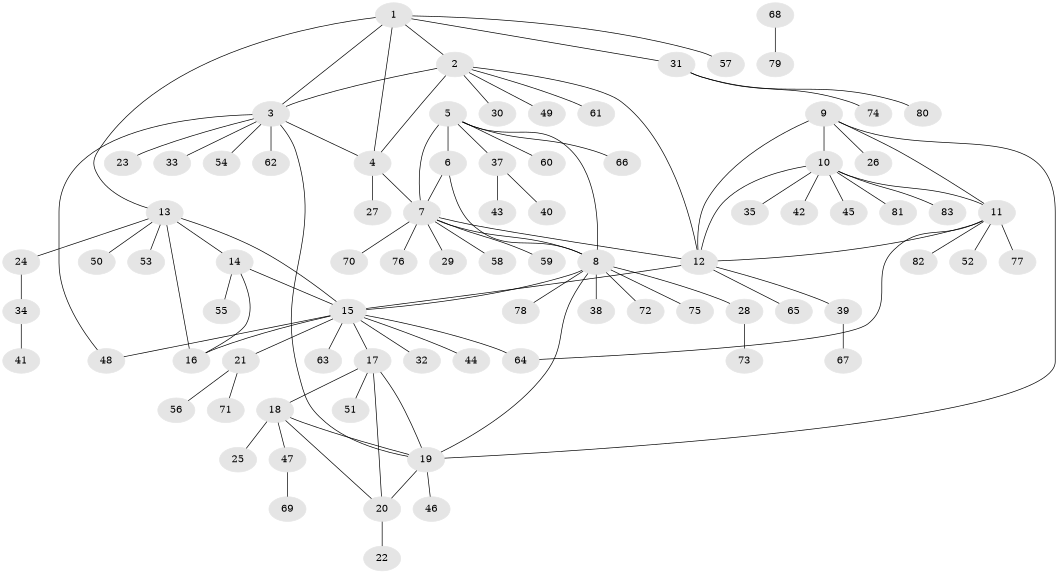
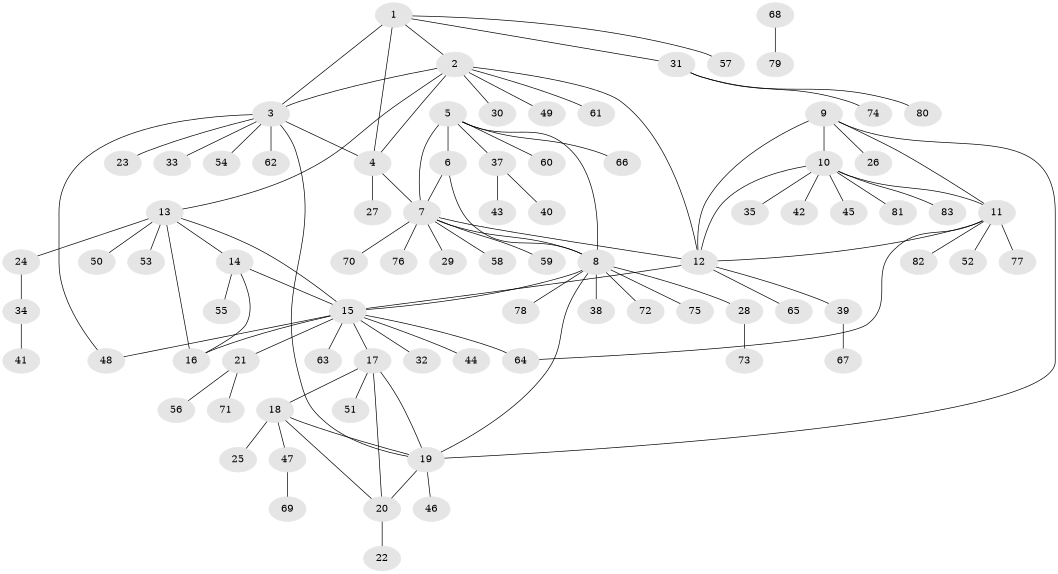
  graph {
    node [color=gray90 style=filled]
    1
    2
    3
    4
    31
    57
    12
    13
    30
    49
    61
    19
    23
    33
    48
    54
    62
    7
    27
    74
    80
    15
    39
    65
    14
    16
    24
    50
    53
    20
    46
    8
    29
    58
    59
    70
    76
    5
    6
    37
    60
    66
    28
    38
    72
    75
    78
    40
    43
    64
    17
    21
    32
    44
    63
    73
    9
    10
    11
    26
    35
    42
    45
    81
    83
    52
    77
    82
    67
    55
    34
    18
    51
    56
    71
    25
    47
    22
    69
    41
    68
    79
    1 -- 2
    1 -- 3
    1 -- 4
    1 -- 31
    1 -- 57
    2 -- 3
    2 -- 4
    2 -- 12
-   1 -- 13
+   2 -- 13
    2 -- 30
    2 -- 49
    2 -- 61
    3 -- 4
    3 -- 19
    3 -- 23
    3 -- 33
    3 -- 48
    3 -- 54
    3 -- 62
    4 -- 7
    4 -- 27
    31 -- 74
    31 -- 80
    12 -- 15
    12 -- 39
    12 -- 65
    13 -- 15
    13 -- 14
    13 -- 16
    13 -- 24
    13 -- 50
    13 -- 53
    19 -- 20
    19 -- 46
    7 -- 12
    7 -- 8
    7 -- 29
    7 -- 58
    7 -- 59
    7 -- 70
    7 -- 76
    15 -- 48
    15 -- 16
    15 -- 64
    15 -- 17
    15 -- 21
    15 -- 32
    15 -- 44
    15 -- 63
    39 -- 67
    14 -- 15
    14 -- 16
    14 -- 55
    24 -- 34
    20 -- 22
    8 -- 19
    8 -- 15
    8 -- 28
    8 -- 38
    8 -- 72
    8 -- 75
    8 -- 78
    5 -- 7
    5 -- 8
    5 -- 6
    5 -- 37
    5 -- 60
    5 -- 66
    6 -- 7
    6 -- 8
    37 -- 40
    37 -- 43
    28 -- 73
    17 -- 19
    17 -- 20
    17 -- 18
    17 -- 51
    21 -- 56
    21 -- 71
    9 -- 12
    9 -- 19
    9 -- 10
    9 -- 11
    9 -- 26
    10 -- 12
    10 -- 11
    10 -- 35
    10 -- 42
    10 -- 45
    10 -- 81
    10 -- 83
    11 -- 12
    11 -- 64
    11 -- 52
    11 -- 77
    11 -- 82
    34 -- 41
    18 -- 19
    18 -- 20
    18 -- 25
    18 -- 47
    47 -- 69
    68 -- 79
  }
